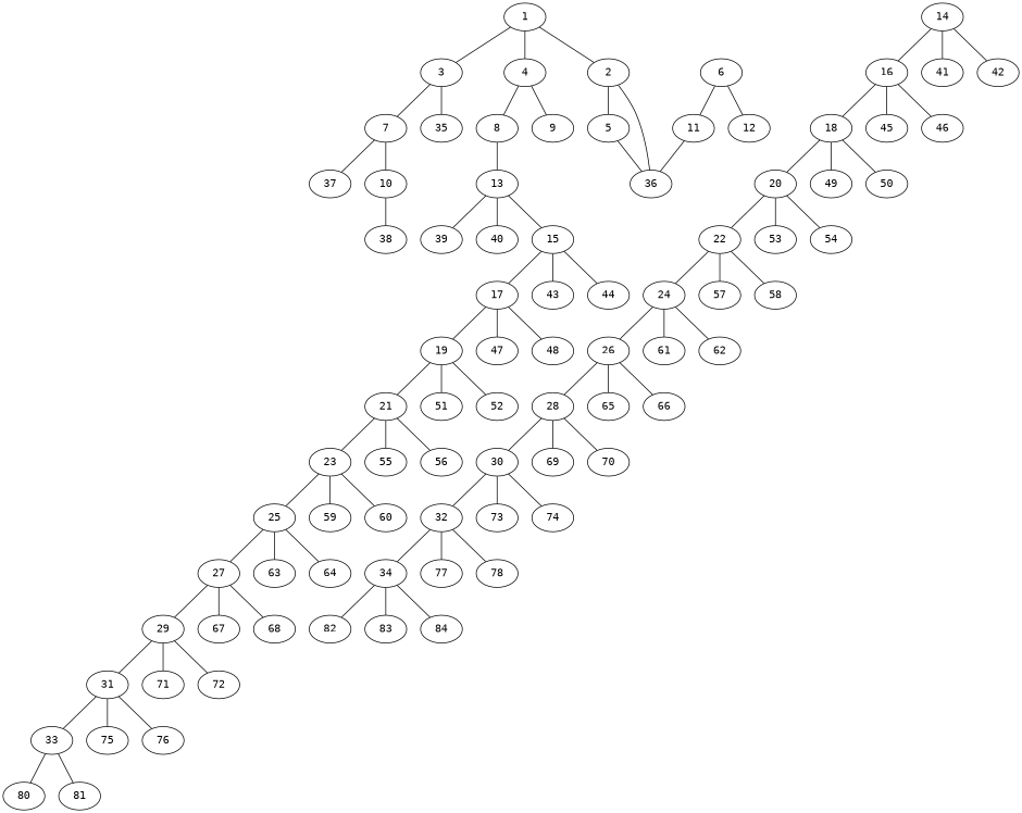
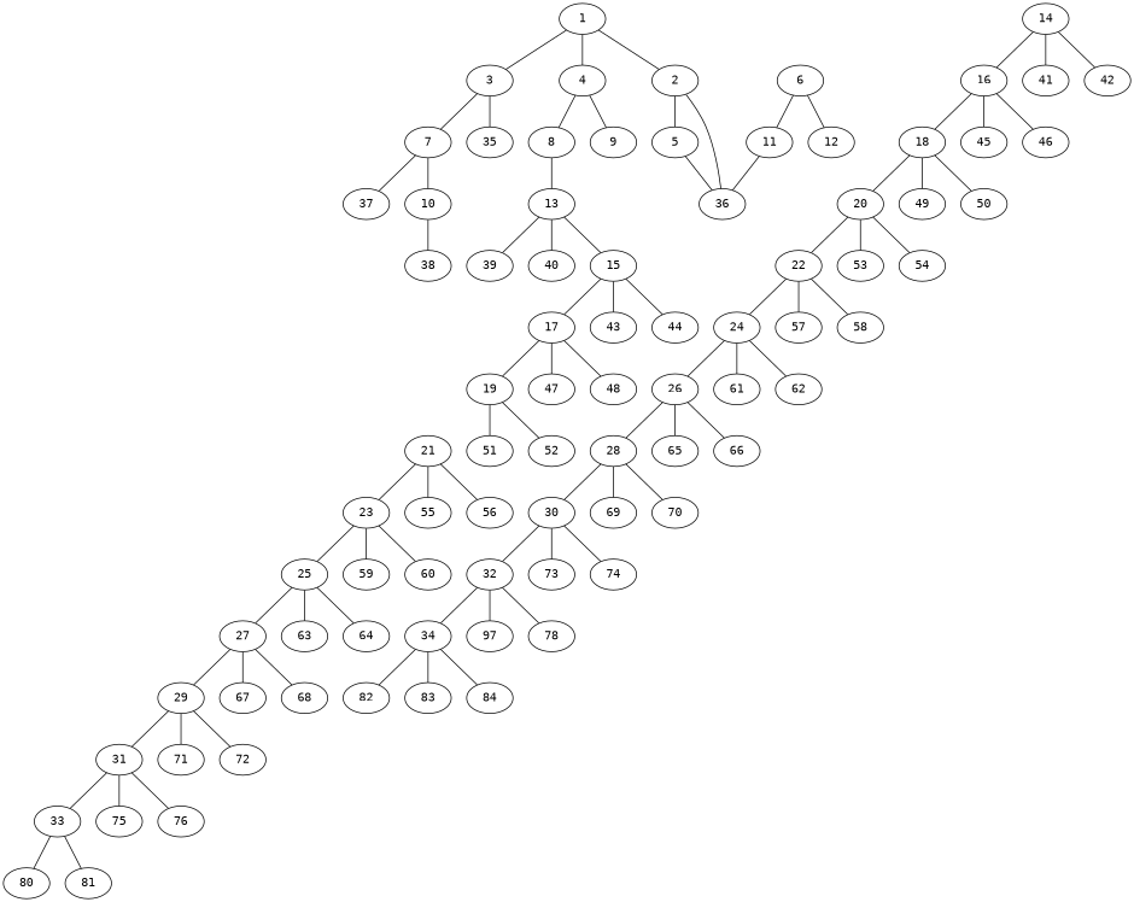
  graph {
    fontname="DejaVu Sans Mono"
    node [chem=H fontname="DejaVu Sans Mono"]
    edge [fontname="DejaVu Sans Mono" valence=1]
    1 [chem=C]
    2 [chem=C]
    3 [chem=C]
    4 [chem=C]
    5 [chem=C]
    36
    7 [chem=C]
    35
    8 [chem=O]
    9 [chem=O]
    6 [chem=C]
    11 [chem=O]
    12 [chem=O]
    10 [chem=C]
    37
    13 [chem=C]
    38
    15 [chem=C]
    39
    40
    14 [chem=C]
    16 [chem=C]
    41
    42
    17 [chem=C]
    43
    44
    18 [chem=C]
    45
    46
    19 [chem=C]
    47
    48
    20 [chem=C]
    49
    50
    21 [chem=C]
    51
    52
    22 [chem=C]
    53
    54
    23 [chem=C]
    55
    56
    24 [chem=C]
    57
    58
    25 [chem=C]
    59
    60
    26 [chem=C]
    61
    62
    27 [chem=C]
    63
    64
    28 [chem=C]
    65
    66
    29 [chem=C]
    67
    68
    30 [chem=C]
    69
    70
    31 [chem=C]
    71
    72
    32 [chem=C]
    73
    74
    33 [chem=C]
    75
    76
    34 [chem=C]
-   77
+   77 [label=97]
    78
    80
    81
    82
    83
    84
    1 -- 2 [valence=2]
    1 -- 3
    1 -- 4
    2 -- 5
    2 -- 36
    3 -- 7 [valence=2]
    3 -- 35
    4 -- 8
    4 -- 9 [valence=2]
    5 -- 36
    7 -- 10
    7 -- 37
    8 -- 13
    6 -- 11
    6 -- 12 [valence=2]
    11 -- 36
    10 -- 38
    13 -- 15
    13 -- 39
    13 -- 40
    15 -- 17
    15 -- 43
    15 -- 44
    14 -- 16
    14 -- 41
    14 -- 42
    16 -- 18
    16 -- 45
    16 -- 46
    17 -- 19
    17 -- 47
    17 -- 48
    18 -- 20
    18 -- 49
    18 -- 50
-   19 -- 21
    19 -- 51
    19 -- 52
    20 -- 22
    20 -- 53
    20 -- 54
    21 -- 23
    21 -- 55
    21 -- 56
    22 -- 24
    22 -- 57
    22 -- 58
    23 -- 25
    23 -- 59
    23 -- 60
    24 -- 26
    24 -- 61
    24 -- 62
    25 -- 27
    25 -- 63
    25 -- 64
    26 -- 28
    26 -- 65
    26 -- 66
    27 -- 29
    27 -- 67
    27 -- 68
    28 -- 30
    28 -- 69
    28 -- 70
    29 -- 31
    29 -- 71
    29 -- 72
    30 -- 32
    30 -- 73
    30 -- 74
    31 -- 33
    31 -- 75
    31 -- 76
    32 -- 34
    32 -- 77
    32 -- 78
    33 -- 80
    33 -- 81
    34 -- 82
    34 -- 83
    34 -- 84
  }
